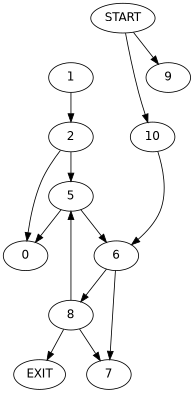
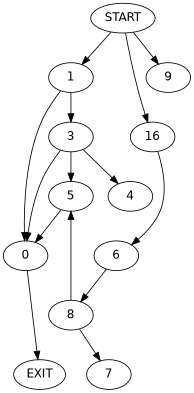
  digraph {
    fontname="DejaVu Sans"
    node [fontname="DejaVu Sans"]
    edge [fontname="DejaVu Sans"]
    n1 [label=START]
    1
    9
-   10
+   10 [label=16]
    n5 [label=0]
-   3 [label=2]
+   3
    6
    n8 [label=EXIT]
+   4
    5
    7
    8
+   n1 -> 1
    n1 -> 9
    n1 -> 10
+   1 -> n5
    1 -> 3
    10 -> 6
-   8 -> n8
+   n5 -> n8
    3 -> n5
+   3 -> 4
    3 -> 5
-   6 -> 7
    6 -> 8
    5 -> n5
-   5 -> 6
    8 -> 5
    8 -> 7
  }
